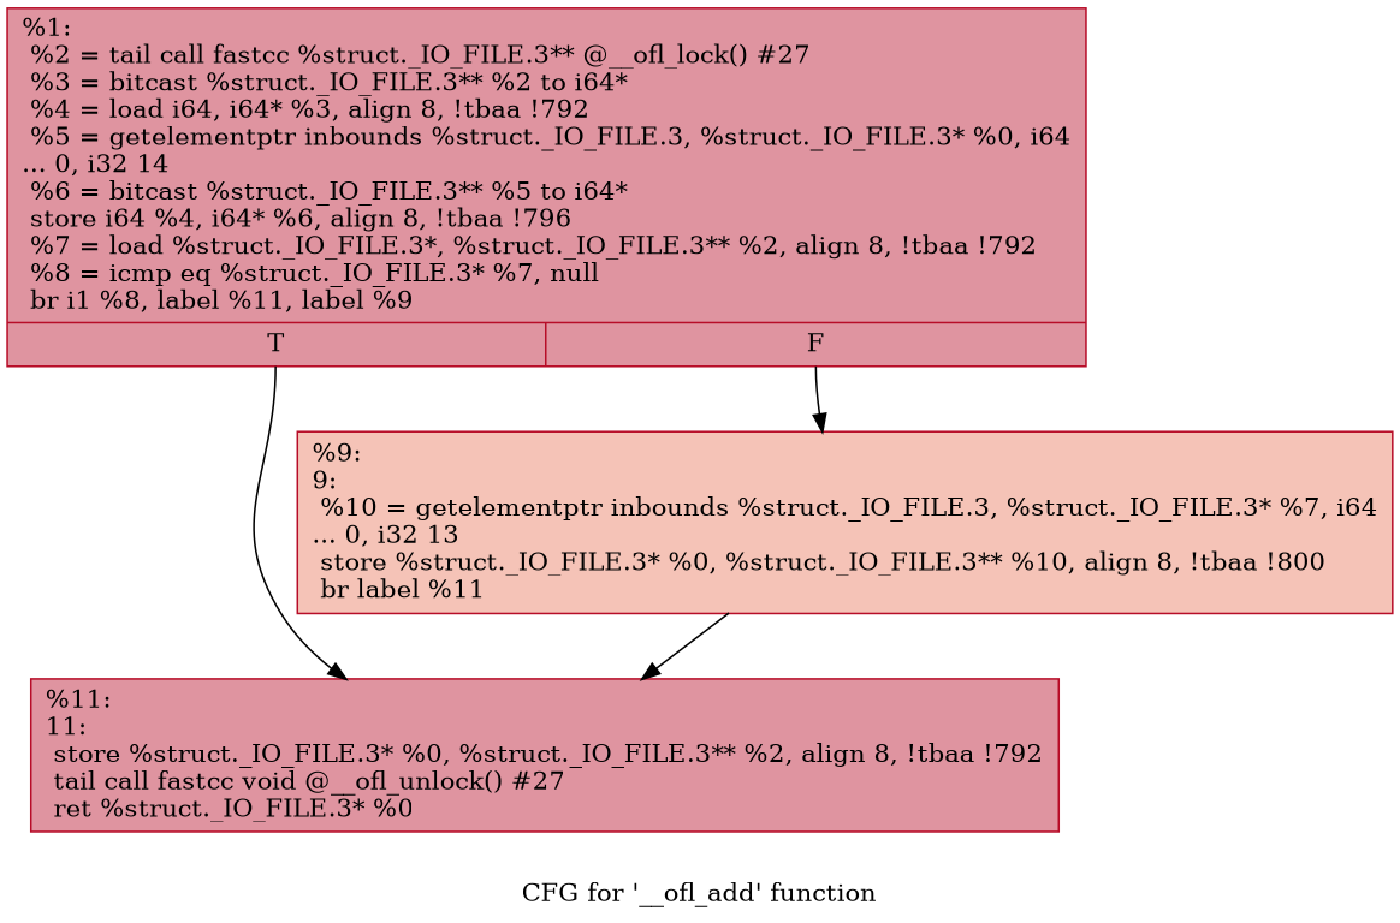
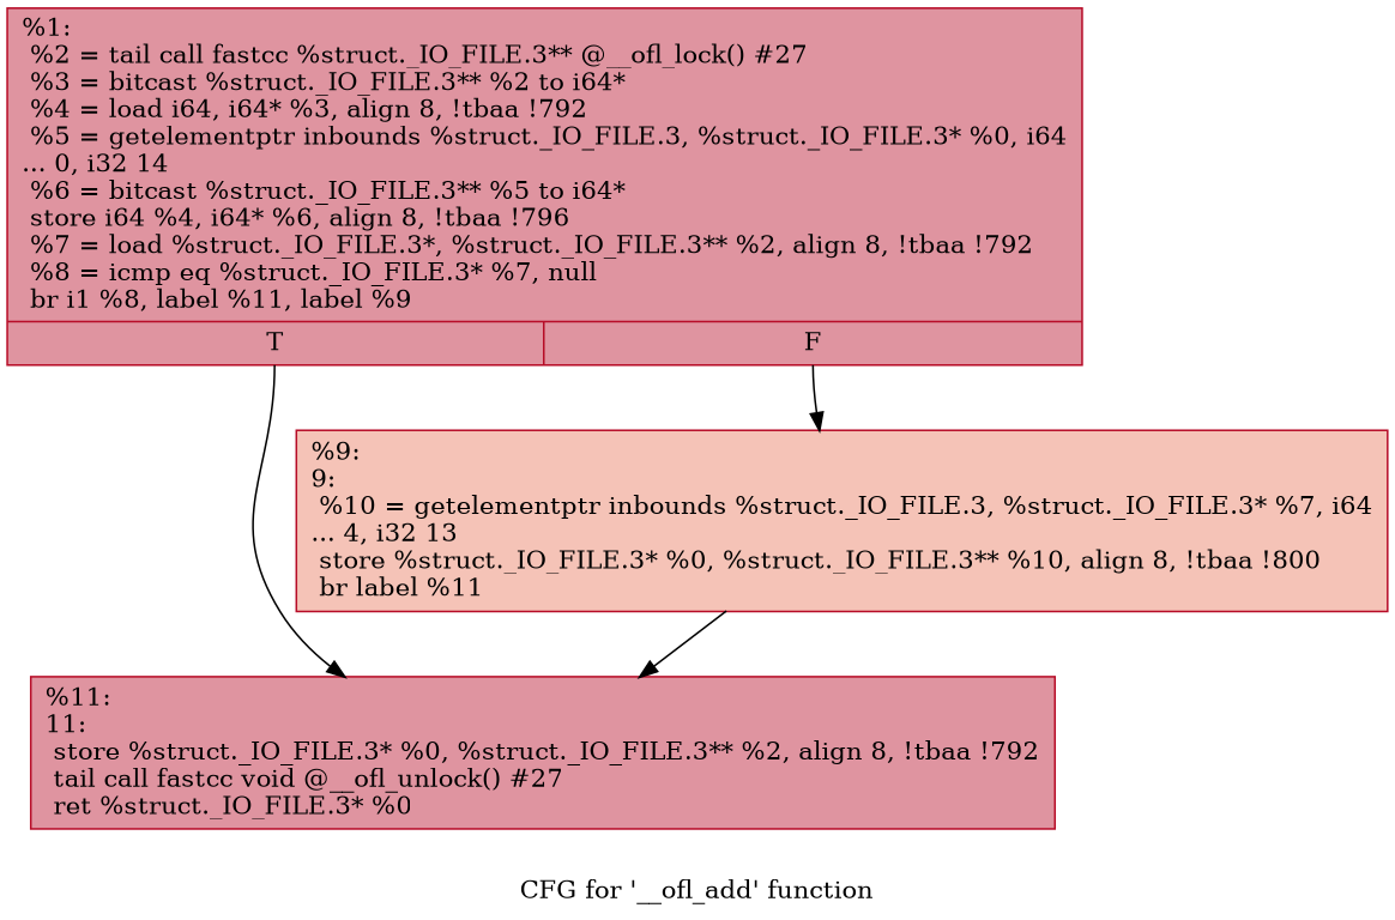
  digraph {
    label="CFG for '__ofl_add' function"
    node [color="#b70d28ff" fillcolor="#b70d2870" shape=record style=filled]
    n1 [label="{%1:\l  %2 = tail call fastcc %struct._IO_FILE.3** @__ofl_lock() #27\l  %3 = bitcast %struct._IO_FILE.3** %2 to i64*\l  %4 = load i64, i64* %3, align 8, !tbaa !792\l  %5 = getelementptr inbounds %struct._IO_FILE.3, %struct._IO_FILE.3* %0, i64\l... 0, i32 14\l  %6 = bitcast %struct._IO_FILE.3** %5 to i64*\l  store i64 %4, i64* %6, align 8, !tbaa !796\l  %7 = load %struct._IO_FILE.3*, %struct._IO_FILE.3** %2, align 8, !tbaa !792\l  %8 = icmp eq %struct._IO_FILE.3* %7, null\l  br i1 %8, label %11, label %9\l|{<s0>T|<s1>F}}"]
    n2 [label="{%11:\l11:                                               \l  store %struct._IO_FILE.3* %0, %struct._IO_FILE.3** %2, align 8, !tbaa !792\l  tail call fastcc void @__ofl_unlock() #27\l  ret %struct._IO_FILE.3* %0\l}"]
-   n3 [fillcolor="#e8765c70" label="{%9:\l9:                                                \l  %10 = getelementptr inbounds %struct._IO_FILE.3, %struct._IO_FILE.3* %7, i64\l... 0, i32 13\l  store %struct._IO_FILE.3* %0, %struct._IO_FILE.3** %10, align 8, !tbaa !800\l  br label %11\l}"]
+   n3 [fillcolor="#e8765c70" label="{%9:\l9:                                                \l  %10 = getelementptr inbounds %struct._IO_FILE.3, %struct._IO_FILE.3* %7, i64\l... 4, i32 13\l  store %struct._IO_FILE.3* %0, %struct._IO_FILE.3** %10, align 8, !tbaa !800\l  br label %11\l}"]
    n1 -> n2 [tailport=s0]
    n1 -> n3 [tailport=s1]
    n3 -> n2
  }
